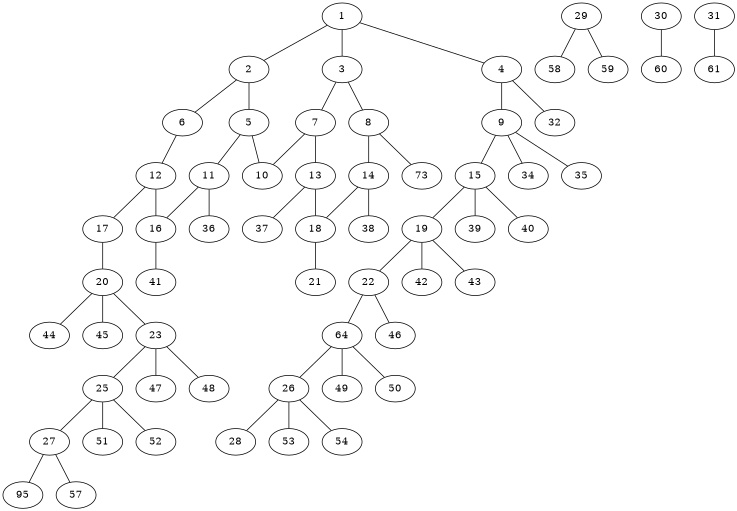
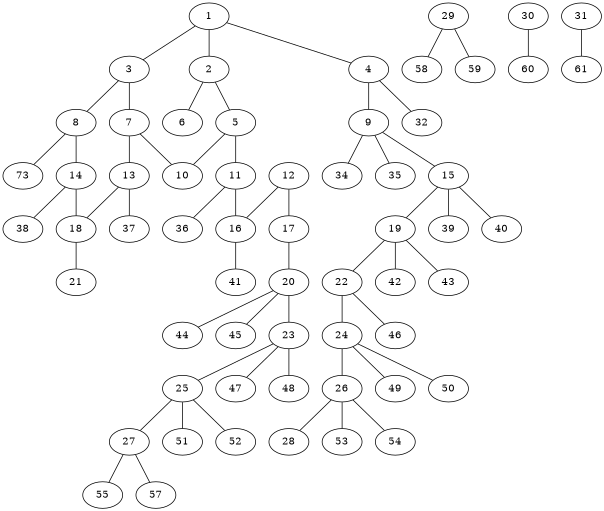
  graph {
    node [chem=H]
    edge [valence=1]
    1 [chem=C]
    2 [chem=C]
    3 [chem=C]
    4 [chem=N]
    5 [chem=C]
    6 [chem=N]
    7 [chem=C]
    8 [chem=C]
    9 [chem=C]
    32
    10 [chem=N]
    11 [chem=C]
    12 [chem=C]
    13 [chem=C]
    14 [chem=C]
    n16 [label=73]
    15 [chem=C]
    34
    35
    16 [chem=C]
    36
    17 [chem=O]
    18 [chem=C]
    37
    38
    19 [chem=C]
    39
    40
    41
    20 [chem=C]
    21 [chem=Cl]
    22 [chem=N]
    42
    43
    23 [chem=C]
    44
    45
-   24 [chem=C label=64]
+   24 [chem=C]
    46
    25 [chem=C]
    47
    48
    26 [chem=C]
    49
    50
    27 [chem=C]
    51
    52
    28 [chem=Cl]
    53
    54
-   55 [label=95]
+   55
    57
    29 [chem=O]
    58
    59
    30 [chem=Cl]
    60
    31 [chem=Cl]
    61
    1 -- 2
    1 -- 3 [valence=2]
    1 -- 4
    2 -- 5 [valence=2]
    2 -- 6
    3 -- 7
    3 -- 8
    4 -- 9
    4 -- 32
    5 -- 10
    5 -- 11
-   6 -- 12 [valence=2]
    7 -- 10 [valence=2]
    7 -- 13
    8 -- 14 [valence=2]
    8 -- n16
    9 -- 15
    9 -- 34
    9 -- 35
    11 -- 16 [valence=2]
    11 -- 36
    12 -- 16
    12 -- 17
    13 -- 18 [valence=2]
    13 -- 37
    14 -- 18
    14 -- 38
    15 -- 19
    15 -- 39
    15 -- 40
    16 -- 41
    17 -- 20
    18 -- 21
    19 -- 22
    19 -- 42
    19 -- 43
    20 -- 23
    20 -- 44
    20 -- 45
    22 -- 24
    22 -- 46
    23 -- 25
    23 -- 47
    23 -- 48
    24 -- 26
    24 -- 49
    24 -- 50
    25 -- 27
    25 -- 51
    25 -- 52
    26 -- 28
    26 -- 53
    26 -- 54
    27 -- 55
    27 -- 57
    29 -- 58
    29 -- 59
    30 -- 60
    31 -- 61
  }
